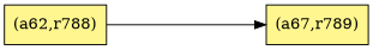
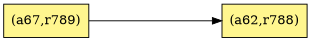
  digraph {
    rankdir=LR
    ranksep=2.0
    node [fillcolor=khaki1 shape=record style=filled]
    n1 [label="{(a62,r788)}"]
    n2 [label="{(a67,r789)}"]
-   n1 -> n2
+   n2 -> n1
  }
